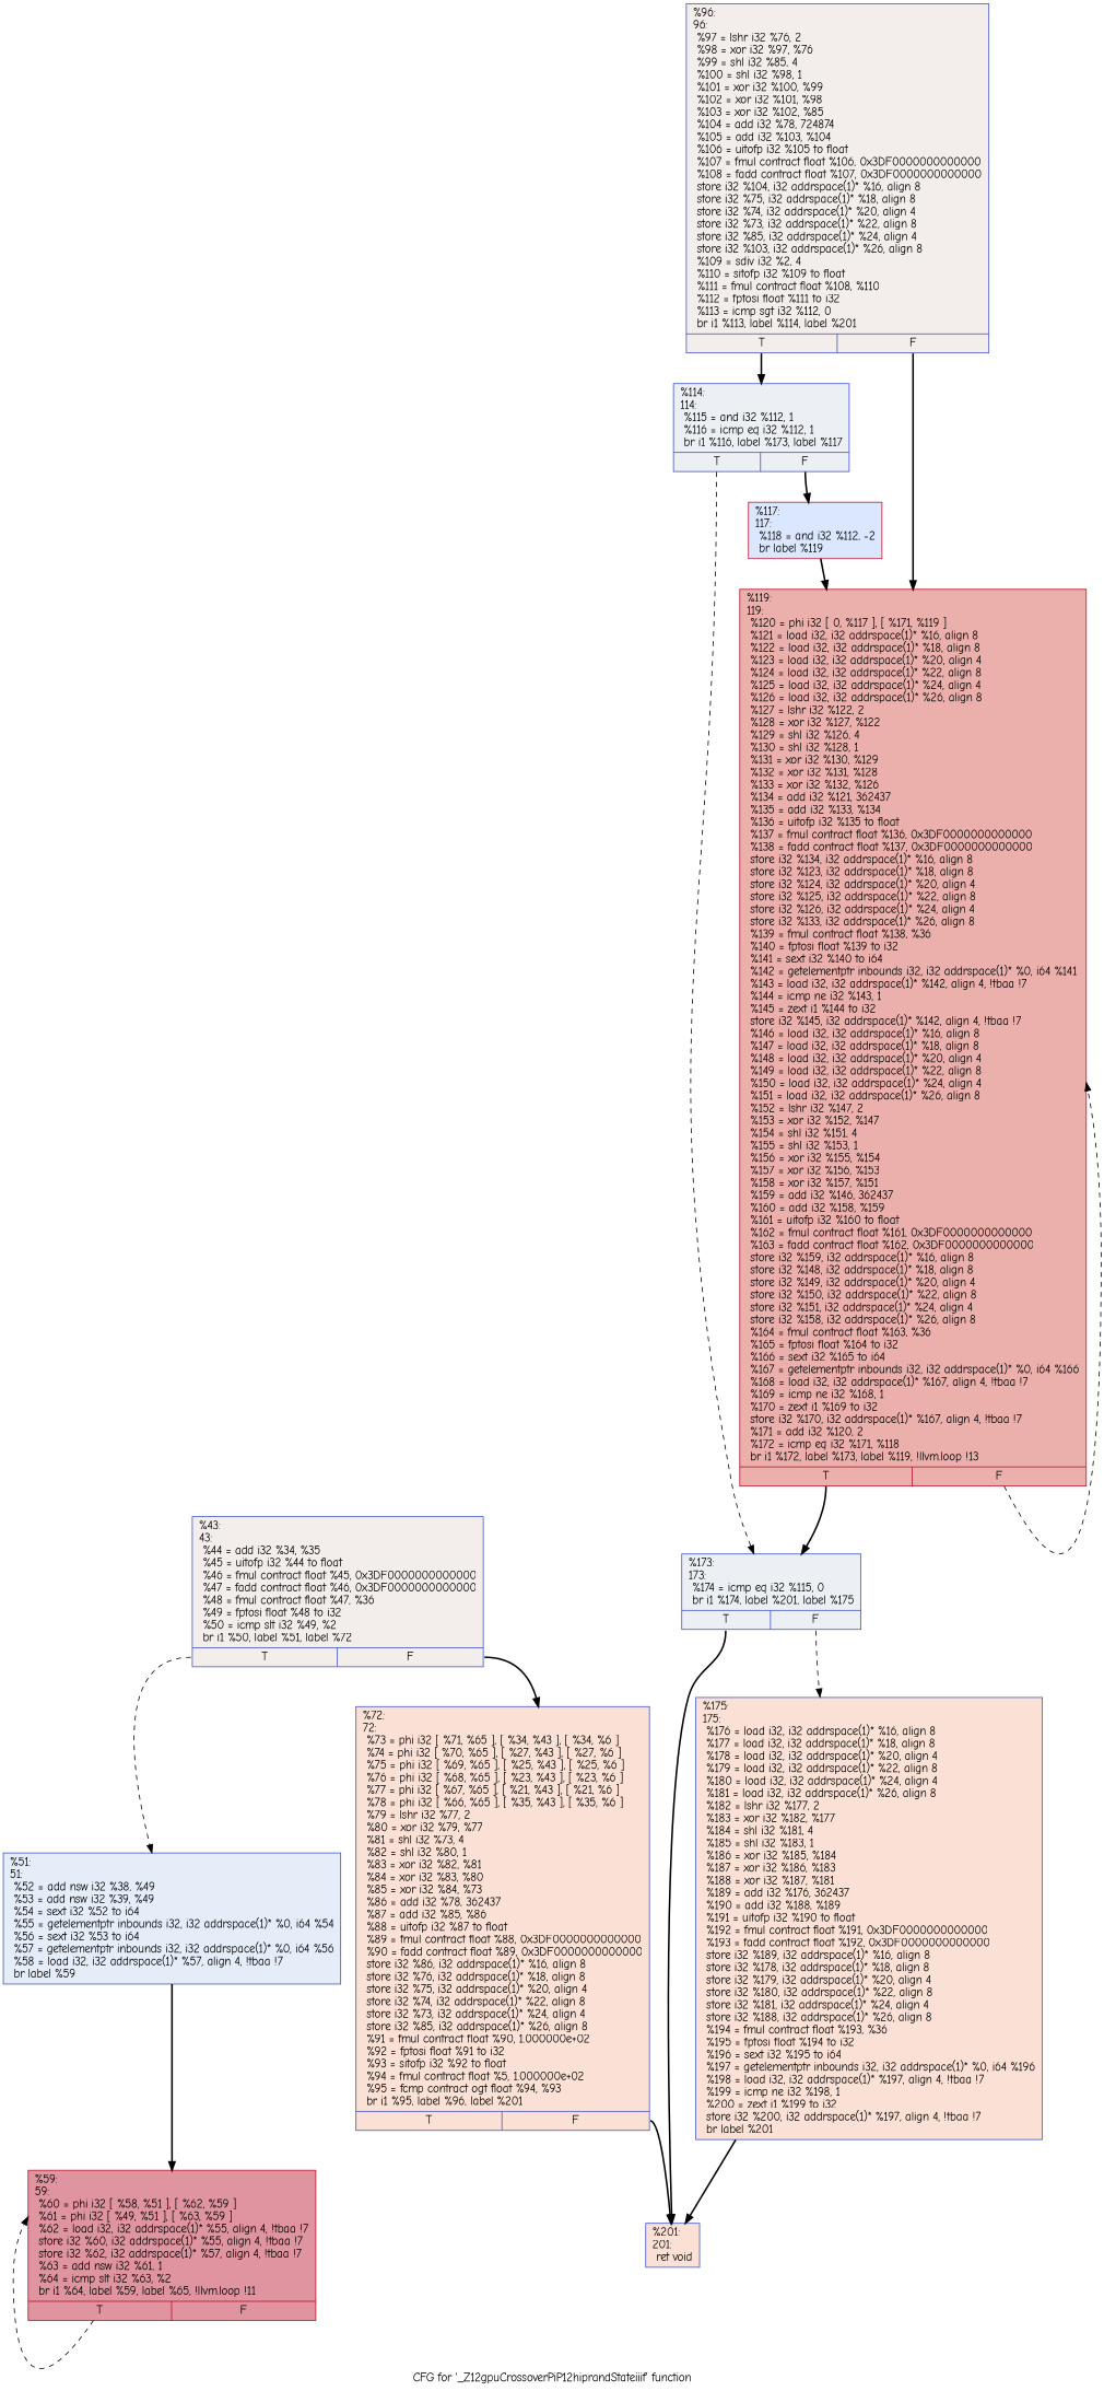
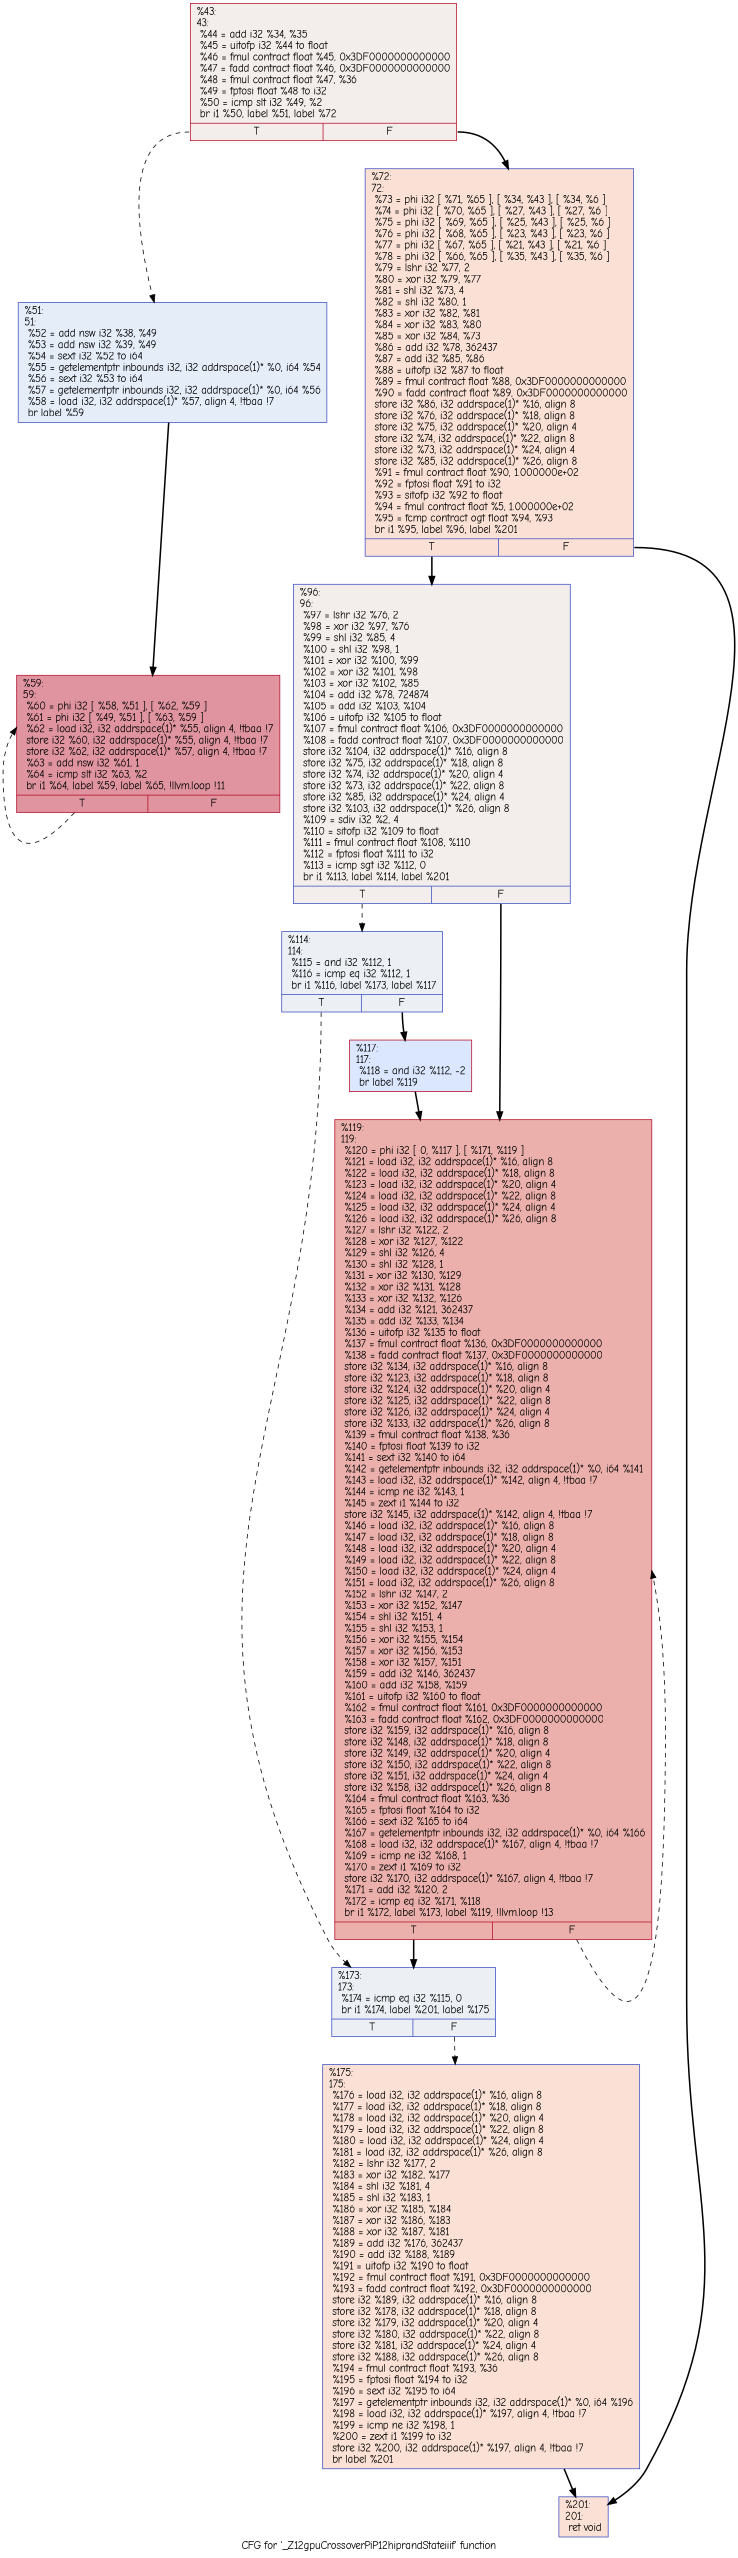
  digraph {
    fontname="Comic Neue"
    label="CFG for '_Z12gpuCrossoverPiP12hiprandStateiiif' function"
    node [color="#3d50c3ff" fillcolor="#f7bca170" fontname="Comic Neue" shape=record style=filled]
    edge [fontname="Comic Neue" style=bold tailport=s0]
-   n1 [fillcolor="#e5d8d170" label="{%43:\l43:                                               \l  %44 = add i32 %34, %35\l  %45 = uitofp i32 %44 to float\l  %46 = fmul contract float %45, 0x3DF0000000000000\l  %47 = fadd contract float %46, 0x3DF0000000000000\l  %48 = fmul contract float %47, %36\l  %49 = fptosi float %48 to i32\l  %50 = icmp slt i32 %49, %2\l  br i1 %50, label %51, label %72\l|{<s0>T|<s1>F}}"]
+   n1 [color="#b70d28ff" fillcolor="#e5d8d170" label="{%43:\l43:                                               \l  %44 = add i32 %34, %35\l  %45 = uitofp i32 %44 to float\l  %46 = fmul contract float %45, 0x3DF0000000000000\l  %47 = fadd contract float %46, 0x3DF0000000000000\l  %48 = fmul contract float %47, %36\l  %49 = fptosi float %48 to i32\l  %50 = icmp slt i32 %49, %2\l  br i1 %50, label %51, label %72\l|{<s0>T|<s1>F}}"]
    n2 [label="{%72:\l72:                                               \l  %73 = phi i32 [ %71, %65 ], [ %34, %43 ], [ %34, %6 ]\l  %74 = phi i32 [ %70, %65 ], [ %27, %43 ], [ %27, %6 ]\l  %75 = phi i32 [ %69, %65 ], [ %25, %43 ], [ %25, %6 ]\l  %76 = phi i32 [ %68, %65 ], [ %23, %43 ], [ %23, %6 ]\l  %77 = phi i32 [ %67, %65 ], [ %21, %43 ], [ %21, %6 ]\l  %78 = phi i32 [ %66, %65 ], [ %35, %43 ], [ %35, %6 ]\l  %79 = lshr i32 %77, 2\l  %80 = xor i32 %79, %77\l  %81 = shl i32 %73, 4\l  %82 = shl i32 %80, 1\l  %83 = xor i32 %82, %81\l  %84 = xor i32 %83, %80\l  %85 = xor i32 %84, %73\l  %86 = add i32 %78, 362437\l  %87 = add i32 %85, %86\l  %88 = uitofp i32 %87 to float\l  %89 = fmul contract float %88, 0x3DF0000000000000\l  %90 = fadd contract float %89, 0x3DF0000000000000\l  store i32 %86, i32 addrspace(1)* %16, align 8\l  store i32 %76, i32 addrspace(1)* %18, align 8\l  store i32 %75, i32 addrspace(1)* %20, align 4\l  store i32 %74, i32 addrspace(1)* %22, align 8\l  store i32 %73, i32 addrspace(1)* %24, align 4\l  store i32 %85, i32 addrspace(1)* %26, align 8\l  %91 = fmul contract float %90, 1.000000e+02\l  %92 = fptosi float %91 to i32\l  %93 = sitofp i32 %92 to float\l  %94 = fmul contract float %5, 1.000000e+02\l  %95 = fcmp contract ogt float %94, %93\l  br i1 %95, label %96, label %201\l|{<s0>T|<s1>F}}"]
    n3 [fillcolor="#c5d6f270" label="{%51:\l51:                                               \l  %52 = add nsw i32 %38, %49\l  %53 = add nsw i32 %39, %49\l  %54 = sext i32 %52 to i64\l  %55 = getelementptr inbounds i32, i32 addrspace(1)* %0, i64 %54\l  %56 = sext i32 %53 to i64\l  %57 = getelementptr inbounds i32, i32 addrspace(1)* %0, i64 %56\l  %58 = load i32, i32 addrspace(1)* %57, align 4, !tbaa !7\l  br label %59\l}"]
    n4 [fillcolor="#e5d8d170" label="{%96:\l96:                                               \l  %97 = lshr i32 %76, 2\l  %98 = xor i32 %97, %76\l  %99 = shl i32 %85, 4\l  %100 = shl i32 %98, 1\l  %101 = xor i32 %100, %99\l  %102 = xor i32 %101, %98\l  %103 = xor i32 %102, %85\l  %104 = add i32 %78, 724874\l  %105 = add i32 %103, %104\l  %106 = uitofp i32 %105 to float\l  %107 = fmul contract float %106, 0x3DF0000000000000\l  %108 = fadd contract float %107, 0x3DF0000000000000\l  store i32 %104, i32 addrspace(1)* %16, align 8\l  store i32 %75, i32 addrspace(1)* %18, align 8\l  store i32 %74, i32 addrspace(1)* %20, align 4\l  store i32 %73, i32 addrspace(1)* %22, align 8\l  store i32 %85, i32 addrspace(1)* %24, align 4\l  store i32 %103, i32 addrspace(1)* %26, align 8\l  %109 = sdiv i32 %2, 4\l  %110 = sitofp i32 %109 to float\l  %111 = fmul contract float %108, %110\l  %112 = fptosi float %111 to i32\l  %113 = icmp sgt i32 %112, 0\l  br i1 %113, label %114, label %201\l|{<s0>T|<s1>F}}"]
    n5 [label="{%201:\l201:                                              \l  ret void\l}"]
    n6 [color="#b70d28ff" fillcolor="#b70d2870" label="{%59:\l59:                                               \l  %60 = phi i32 [ %58, %51 ], [ %62, %59 ]\l  %61 = phi i32 [ %49, %51 ], [ %63, %59 ]\l  %62 = load i32, i32 addrspace(1)* %55, align 4, !tbaa !7\l  store i32 %60, i32 addrspace(1)* %55, align 4, !tbaa !7\l  store i32 %62, i32 addrspace(1)* %57, align 4, !tbaa !7\l  %63 = add nsw i32 %61, 1\l  %64 = icmp slt i32 %63, %2\l  br i1 %64, label %59, label %65, !llvm.loop !11\l|{<s0>T|<s1>F}}"]
    n7 [fillcolor="#d4dbe670" label="{%114:\l114:                                              \l  %115 = and i32 %112, 1\l  %116 = icmp eq i32 %112, 1\l  br i1 %116, label %173, label %117\l|{<s0>T|<s1>F}}"]
    n8 [color="#b70d28ff" fillcolor="#d24b4070" label="{%119:\l119:                                              \l  %120 = phi i32 [ 0, %117 ], [ %171, %119 ]\l  %121 = load i32, i32 addrspace(1)* %16, align 8\l  %122 = load i32, i32 addrspace(1)* %18, align 8\l  %123 = load i32, i32 addrspace(1)* %20, align 4\l  %124 = load i32, i32 addrspace(1)* %22, align 8\l  %125 = load i32, i32 addrspace(1)* %24, align 4\l  %126 = load i32, i32 addrspace(1)* %26, align 8\l  %127 = lshr i32 %122, 2\l  %128 = xor i32 %127, %122\l  %129 = shl i32 %126, 4\l  %130 = shl i32 %128, 1\l  %131 = xor i32 %130, %129\l  %132 = xor i32 %131, %128\l  %133 = xor i32 %132, %126\l  %134 = add i32 %121, 362437\l  %135 = add i32 %133, %134\l  %136 = uitofp i32 %135 to float\l  %137 = fmul contract float %136, 0x3DF0000000000000\l  %138 = fadd contract float %137, 0x3DF0000000000000\l  store i32 %134, i32 addrspace(1)* %16, align 8\l  store i32 %123, i32 addrspace(1)* %18, align 8\l  store i32 %124, i32 addrspace(1)* %20, align 4\l  store i32 %125, i32 addrspace(1)* %22, align 8\l  store i32 %126, i32 addrspace(1)* %24, align 4\l  store i32 %133, i32 addrspace(1)* %26, align 8\l  %139 = fmul contract float %138, %36\l  %140 = fptosi float %139 to i32\l  %141 = sext i32 %140 to i64\l  %142 = getelementptr inbounds i32, i32 addrspace(1)* %0, i64 %141\l  %143 = load i32, i32 addrspace(1)* %142, align 4, !tbaa !7\l  %144 = icmp ne i32 %143, 1\l  %145 = zext i1 %144 to i32\l  store i32 %145, i32 addrspace(1)* %142, align 4, !tbaa !7\l  %146 = load i32, i32 addrspace(1)* %16, align 8\l  %147 = load i32, i32 addrspace(1)* %18, align 8\l  %148 = load i32, i32 addrspace(1)* %20, align 4\l  %149 = load i32, i32 addrspace(1)* %22, align 8\l  %150 = load i32, i32 addrspace(1)* %24, align 4\l  %151 = load i32, i32 addrspace(1)* %26, align 8\l  %152 = lshr i32 %147, 2\l  %153 = xor i32 %152, %147\l  %154 = shl i32 %151, 4\l  %155 = shl i32 %153, 1\l  %156 = xor i32 %155, %154\l  %157 = xor i32 %156, %153\l  %158 = xor i32 %157, %151\l  %159 = add i32 %146, 362437\l  %160 = add i32 %158, %159\l  %161 = uitofp i32 %160 to float\l  %162 = fmul contract float %161, 0x3DF0000000000000\l  %163 = fadd contract float %162, 0x3DF0000000000000\l  store i32 %159, i32 addrspace(1)* %16, align 8\l  store i32 %148, i32 addrspace(1)* %18, align 8\l  store i32 %149, i32 addrspace(1)* %20, align 4\l  store i32 %150, i32 addrspace(1)* %22, align 8\l  store i32 %151, i32 addrspace(1)* %24, align 4\l  store i32 %158, i32 addrspace(1)* %26, align 8\l  %164 = fmul contract float %163, %36\l  %165 = fptosi float %164 to i32\l  %166 = sext i32 %165 to i64\l  %167 = getelementptr inbounds i32, i32 addrspace(1)* %0, i64 %166\l  %168 = load i32, i32 addrspace(1)* %167, align 4, !tbaa !7\l  %169 = icmp ne i32 %168, 1\l  %170 = zext i1 %169 to i32\l  store i32 %170, i32 addrspace(1)* %167, align 4, !tbaa !7\l  %171 = add i32 %120, 2\l  %172 = icmp eq i32 %171, %118\l  br i1 %172, label %173, label %119, !llvm.loop !13\l|{<s0>T|<s1>F}}"]
    n9 [fillcolor="#d4dbe670" label="{%173:\l173:                                              \l  %174 = icmp eq i32 %115, 0\l  br i1 %174, label %201, label %175\l|{<s0>T|<s1>F}}"]
    n10 [color="#b70d28ff" fillcolor="#aec9fc70" label="{%117:\l117:                                              \l  %118 = and i32 %112, -2\l  br label %119\l}"]
    n11 [label="{%175:\l175:                                              \l  %176 = load i32, i32 addrspace(1)* %16, align 8\l  %177 = load i32, i32 addrspace(1)* %18, align 8\l  %178 = load i32, i32 addrspace(1)* %20, align 4\l  %179 = load i32, i32 addrspace(1)* %22, align 8\l  %180 = load i32, i32 addrspace(1)* %24, align 4\l  %181 = load i32, i32 addrspace(1)* %26, align 8\l  %182 = lshr i32 %177, 2\l  %183 = xor i32 %182, %177\l  %184 = shl i32 %181, 4\l  %185 = shl i32 %183, 1\l  %186 = xor i32 %185, %184\l  %187 = xor i32 %186, %183\l  %188 = xor i32 %187, %181\l  %189 = add i32 %176, 362437\l  %190 = add i32 %188, %189\l  %191 = uitofp i32 %190 to float\l  %192 = fmul contract float %191, 0x3DF0000000000000\l  %193 = fadd contract float %192, 0x3DF0000000000000\l  store i32 %189, i32 addrspace(1)* %16, align 8\l  store i32 %178, i32 addrspace(1)* %18, align 8\l  store i32 %179, i32 addrspace(1)* %20, align 4\l  store i32 %180, i32 addrspace(1)* %22, align 8\l  store i32 %181, i32 addrspace(1)* %24, align 4\l  store i32 %188, i32 addrspace(1)* %26, align 8\l  %194 = fmul contract float %193, %36\l  %195 = fptosi float %194 to i32\l  %196 = sext i32 %195 to i64\l  %197 = getelementptr inbounds i32, i32 addrspace(1)* %0, i64 %196\l  %198 = load i32, i32 addrspace(1)* %197, align 4, !tbaa !7\l  %199 = icmp ne i32 %198, 1\l  %200 = zext i1 %199 to i32\l  store i32 %200, i32 addrspace(1)* %197, align 4, !tbaa !7\l  br label %201\l}"]
    n1 -> n2 [tailport=s1]
    n1 -> n3 [style=dashed]
+   n2 -> n4
    n2 -> n5 [tailport=s1]
    n3 -> n6
-   n4 -> n7
+   n4 -> n7 [style=dashed]
    n4 -> n8 [tailport=s1]
    n6 -> n6 [style=dashed]
    n7 -> n9 [style=dashed]
    n7 -> n10 [tailport=s1]
    n8 -> n8 [style=dashed tailport=s1]
    n8 -> n9
-   n9 -> n5
    n9 -> n11 [style=dashed tailport=s1]
    n10 -> n8
    n11 -> n5
  }
